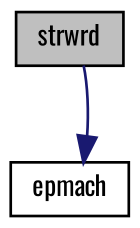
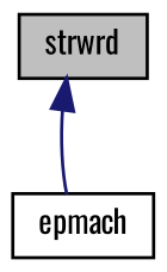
  digraph {
    rankdir=TB
    fontname=Oswald
    node [color=black fontname=Oswald fontsize=10 shape=record style=filled]
    n1 [fillcolor=grey75 fontcolor=black height=0.2 label=strwrd width=0.4]
    n2 [fillcolor=white height=0.2 label=epmach width=0.4]
-   n2 -> n1 [color=midnightblue dir=back fontname=Oswald fontsize=10 labelfontname=Helvetica labelfontsize=10 style=solid]
+   n1 -> n2 [color=midnightblue dir=back fontname=Oswald fontsize=10 labelfontname=Helvetica labelfontsize=10 style=solid]
  }
